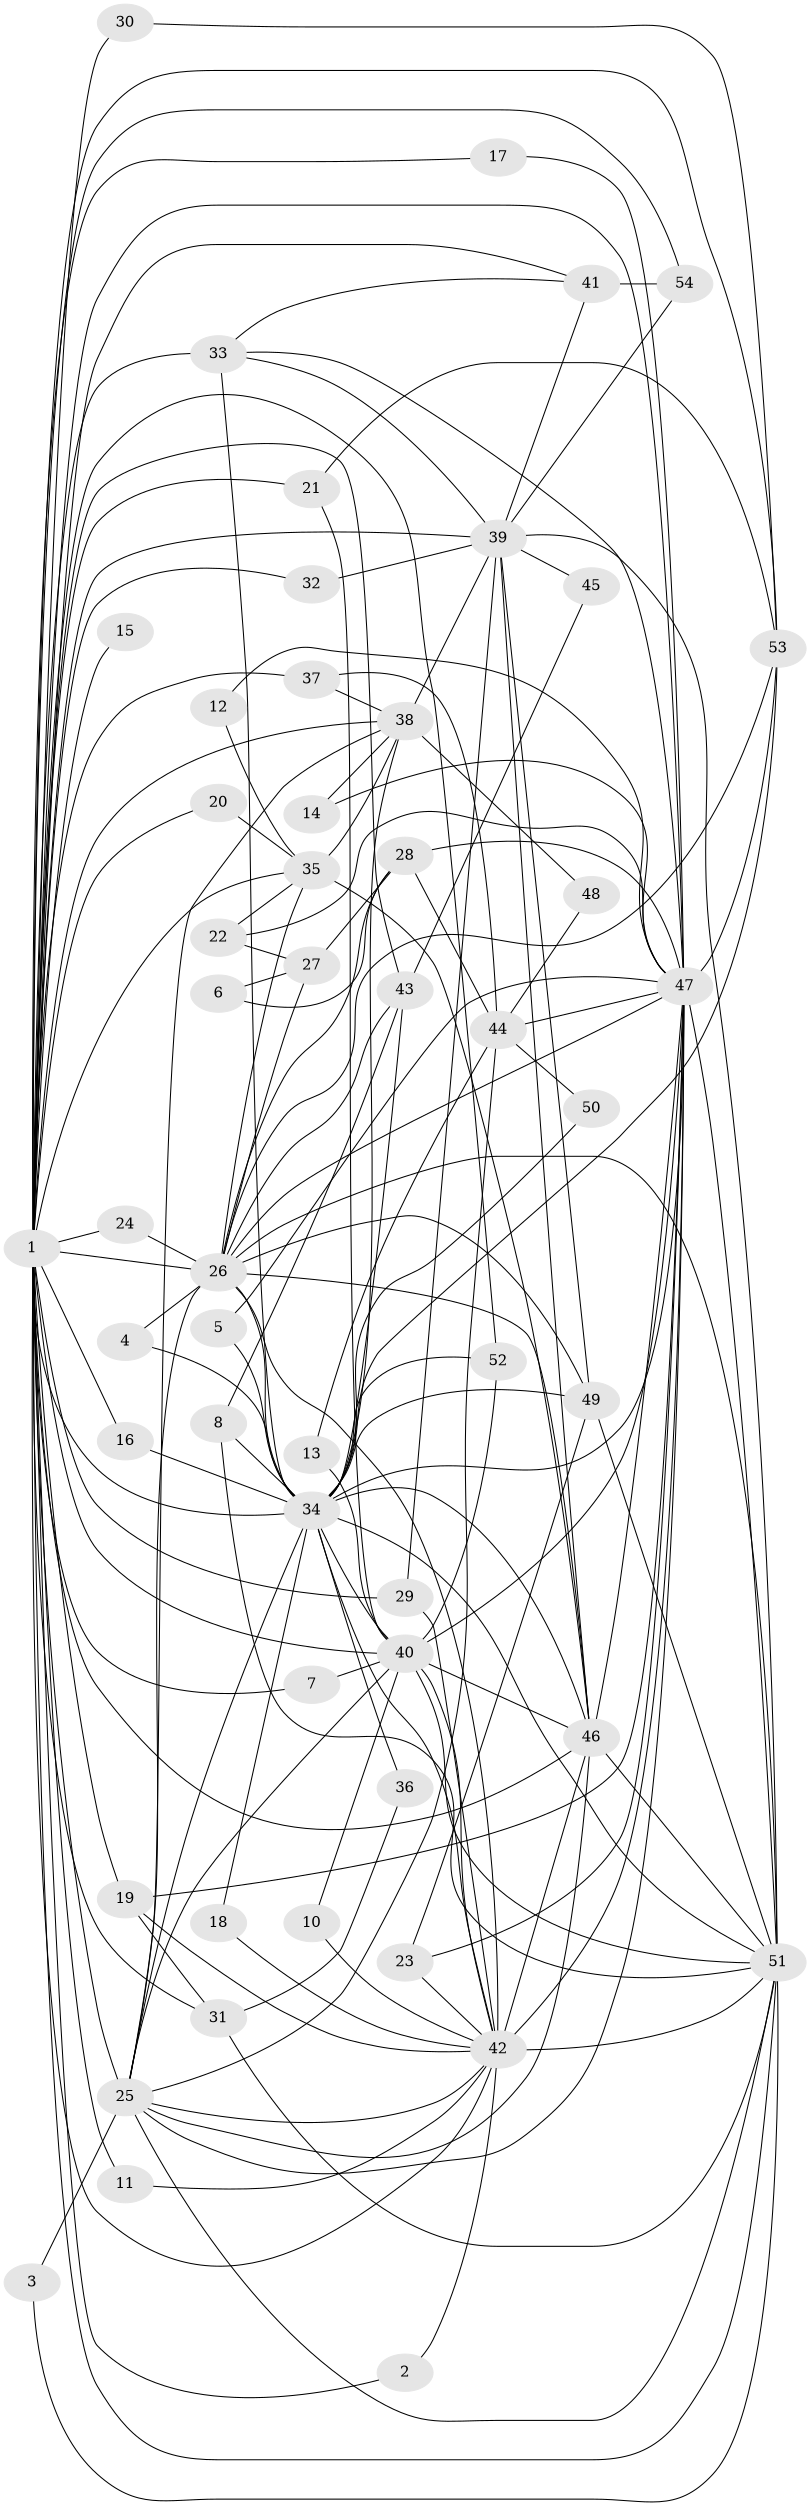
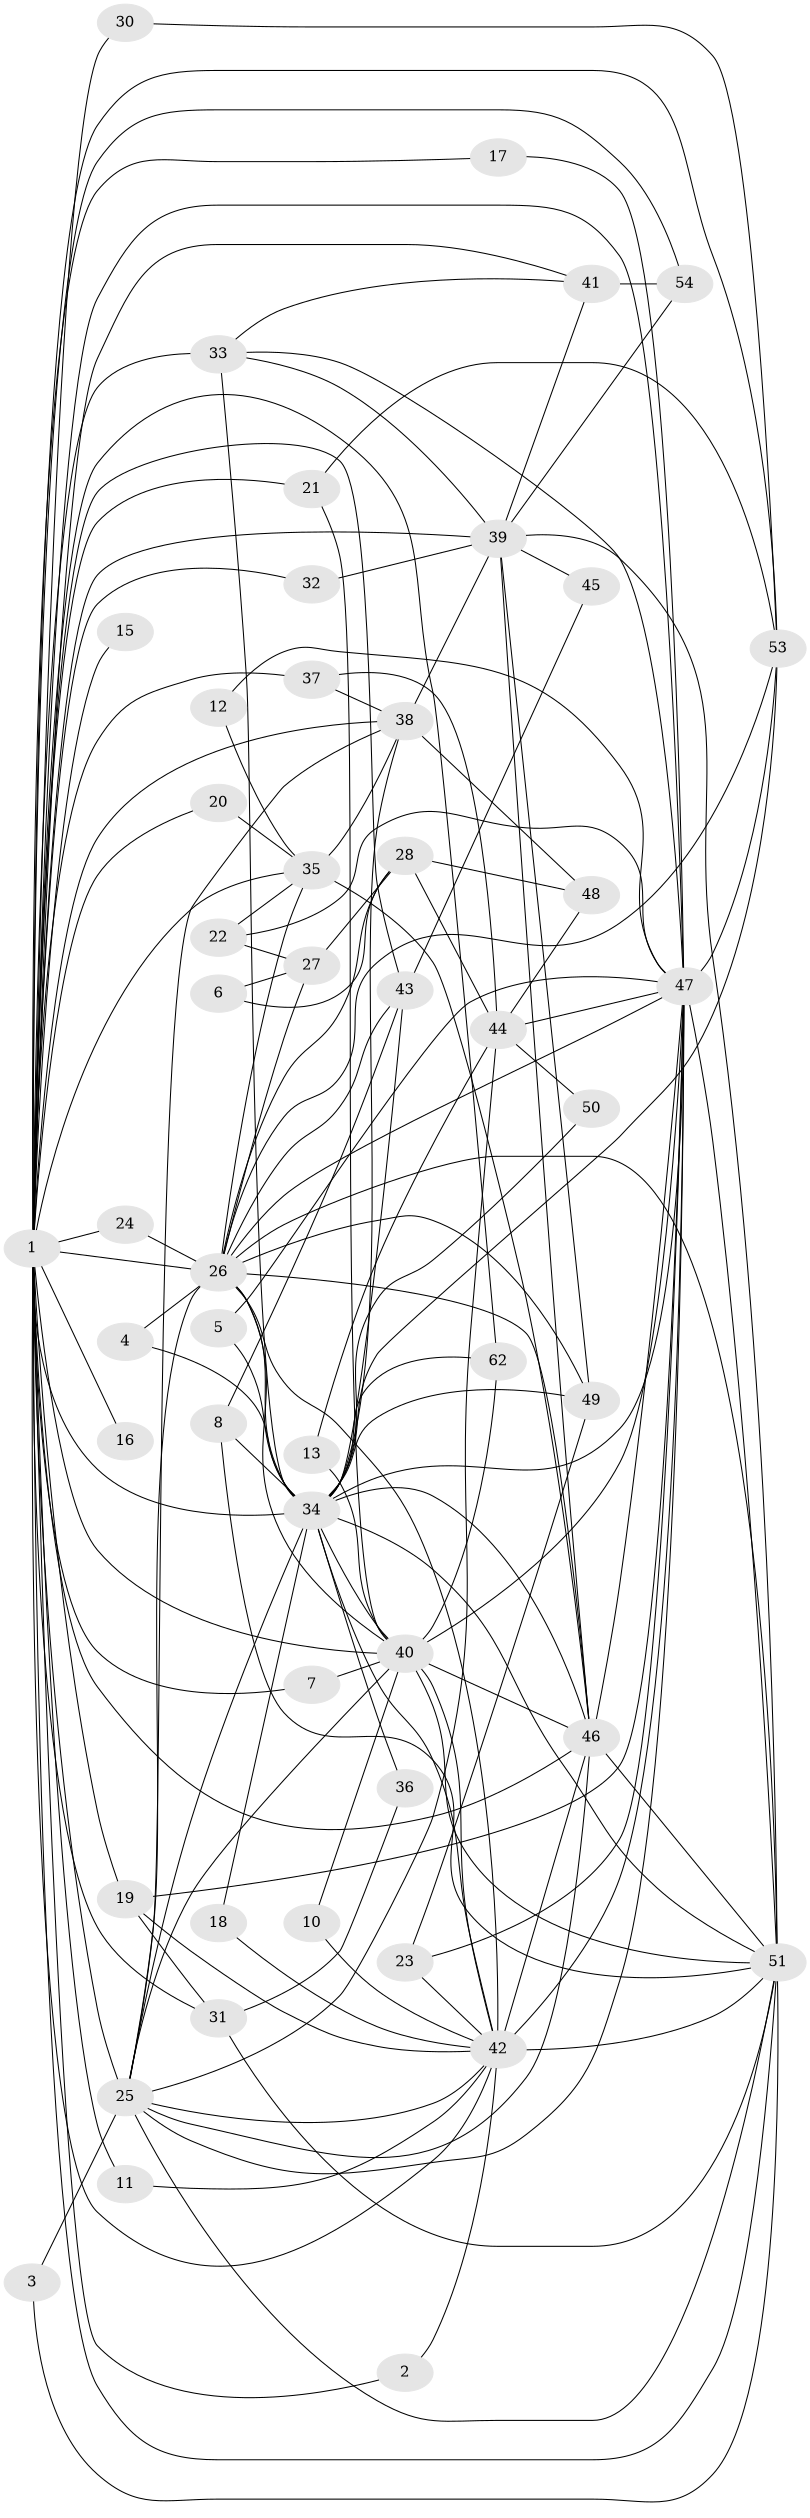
  graph {
    rankdir=LR
    node [color=gray90 style=filled]
    edge [weight=1.0]
    1
    2
    7
    11
    15
    16
    17
    19
    20
    21
    24
    25
    26
-   29
    30
    31
    32
    33
    34
    35
    37
    38
    39
    40
    41
    42
    43
    46
    47
    51
-   52
+   52 [label=62]
    53
    54
    44
    27
    28
    49
    36
    50
    48
    45
    3
    4
    5
    6
    8
    10
    12
    13
-   14
    18
    22
    23
    1 -- 2
    1 -- 7
    1 -- 11
    1 -- 15 [weight=2.0]
    1 -- 16
    1 -- 17
    1 -- 19
    1 -- 20
    1 -- 21
    1 -- 24
    1 -- 25 [weight=2.0]
    1 -- 26 [weight=2.0]
-   1 -- 29
    1 -- 30 [weight=2.0]
    1 -- 31 [weight=3.0]
    1 -- 32
    1 -- 33
    1 -- 34 [weight=2.0]
    1 -- 35
    1 -- 37
    1 -- 38
    1 -- 39 [weight=2.0]
    1 -- 40 [weight=4.0]
    1 -- 41 [weight=2.0]
    1 -- 42 [weight=2.0]
    1 -- 43
    1 -- 46 [weight=3.0]
    1 -- 47 [weight=5.0]
    1 -- 51 [weight=2.0]
    1 -- 52
    1 -- 53
    1 -- 54
    2 -- 42
    7 -- 40
    11 -- 42
-   16 -- 34
    17 -- 47
    19 -- 31
    19 -- 42
    19 -- 47
    20 -- 35
    21 -- 40
    21 -- 53
    24 -- 26
    25 -- 26
    25 -- 34
    25 -- 38
    25 -- 40
    25 -- 42
    25 -- 46
    25 -- 47
    25 -- 51 [weight=3.0]
    25 -- 44
    26 -- 34
    26 -- 35
+   26 -- 40 [weight=3.0]
    26 -- 42 [weight=2.0]
    26 -- 43
    26 -- 46
    26 -- 47
    26 -- 51 [weight=2.0]
    26 -- 53
    26 -- 27
    26 -- 28
    26 -- 49
-   29 -- 39
-   29 -- 42 [weight=2.0]
    30 -- 53
    31 -- 51
    31 -- 36
    32 -- 39
    33 -- 34
    33 -- 39
    33 -- 41
    33 -- 47
    34 -- 38 [weight=2.0]
    34 -- 40
    34 -- 42
    34 -- 43
    34 -- 46
    34 -- 47 [weight=2.0]
    34 -- 51
    34 -- 52
    34 -- 53
    34 -- 49
    34 -- 36
    34 -- 50
    35 -- 38
    35 -- 46
    37 -- 38
    37 -- 44
    38 -- 39
    38 -- 48
    39 -- 41 [weight=2.0]
    39 -- 46
    39 -- 51
    39 -- 54
    39 -- 49
    39 -- 45
    40 -- 42
    40 -- 46 [weight=2.0]
    40 -- 47
    40 -- 51
    40 -- 52 [weight=2.0]
    41 -- 54
    42 -- 46
    42 -- 47
    42 -- 51
    43 -- 45
    46 -- 47
    46 -- 51 [weight=2.0]
    47 -- 51
    47 -- 53
    44 -- 47
    44 -- 50
    44 -- 48
    27 -- 28
-   28 -- 47 [weight=2.0]
+   28 -- 48 [weight=2.0]
    28 -- 44
-   49 -- 51
    3 -- 25
    3 -- 51
    4 -- 26
    4 -- 34
    5 -- 34
    5 -- 47
    6 -- 27
    6 -- 28
    8 -- 34
    8 -- 43
    8 -- 51
    10 -- 40
    10 -- 42
    12 -- 35
    12 -- 47
    13 -- 40
    13 -- 44
-   14 -- 38
-   14 -- 47
    18 -- 34
    18 -- 42
    22 -- 35
    22 -- 47
    22 -- 27
    23 -- 42
    23 -- 47
    23 -- 49
  }
